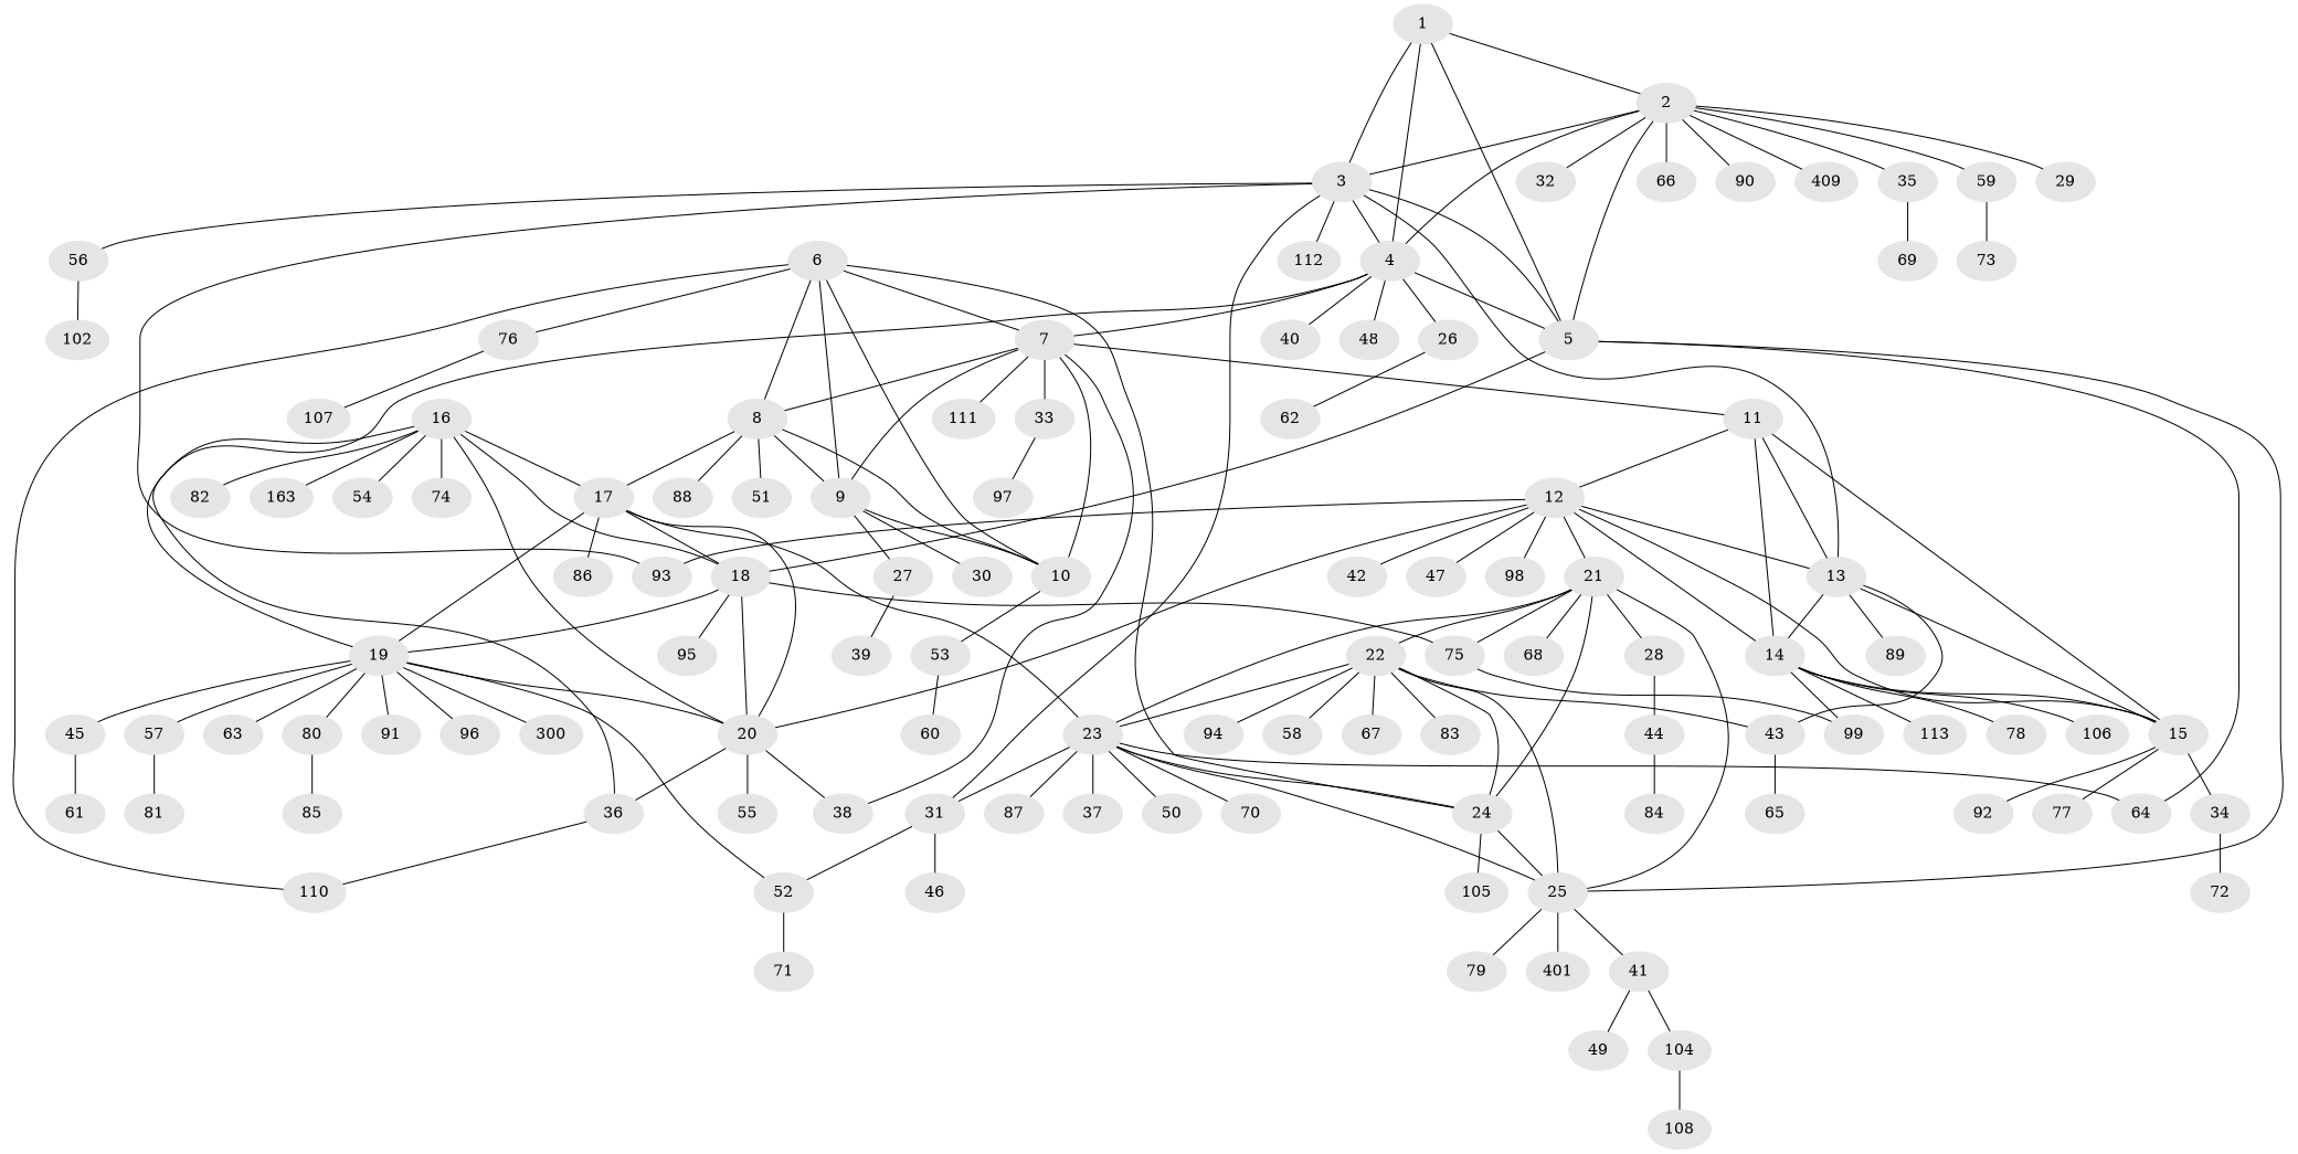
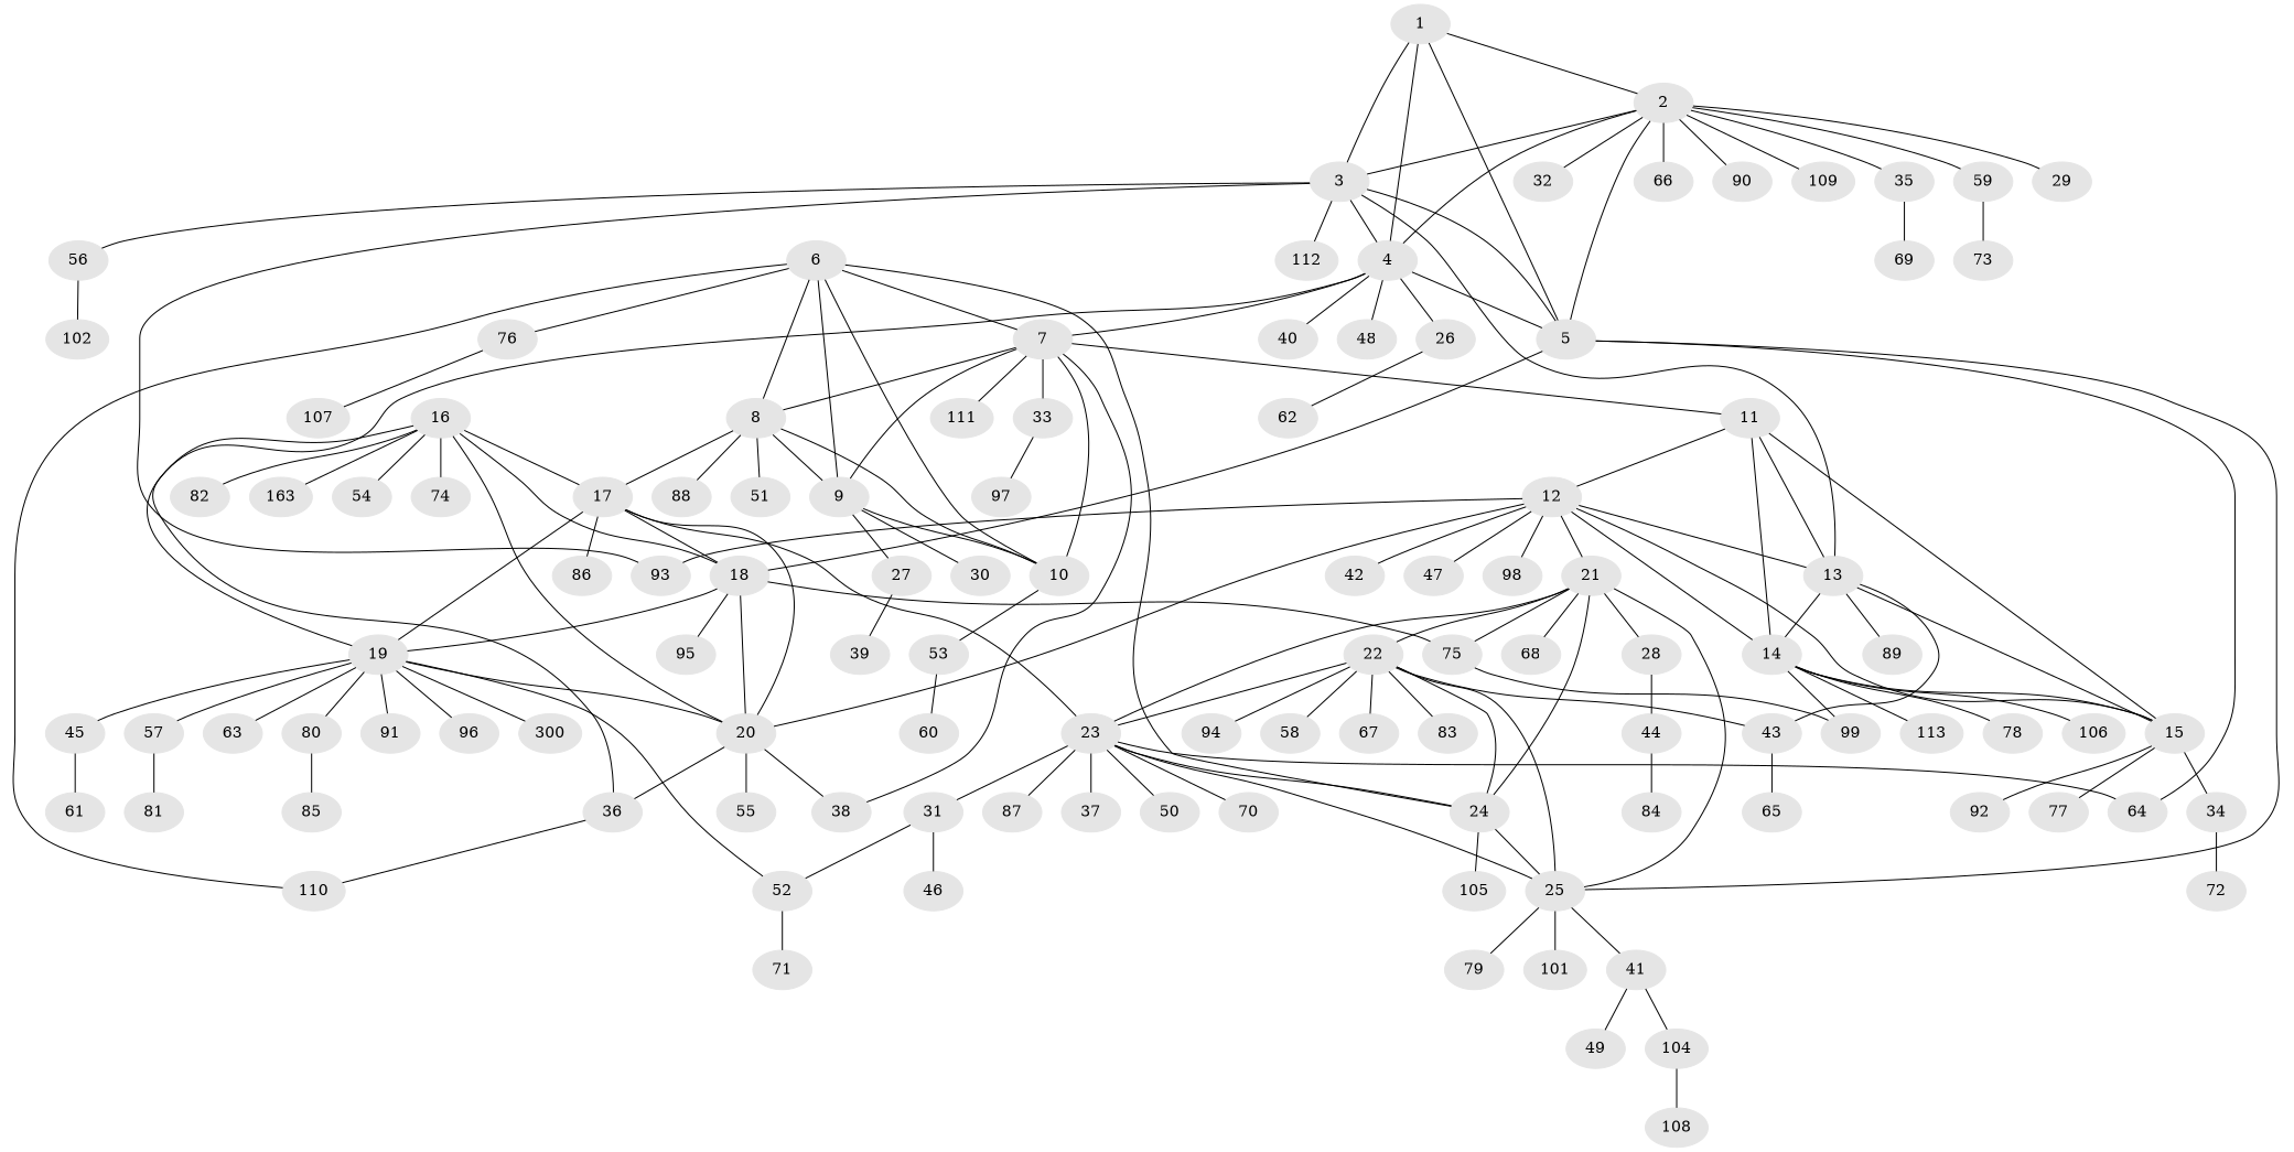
  graph {
    node [color=gray90 style=filled]
    1
    2
    3
    4
    5
    29
    32
    35
    59
    66
    90
-   109 [label=409]
+   109
    13
    31
    56
    93
    112
    7
    26
    36
    40
    48
    18
    25
    64
    69
    73
    14
    15
    43
    89
    52
    46
    102
    8
    9
    10
    11
    33
    38
    111
    62
    110
    20
    19
    75
    95
    41
    79
-   101 [label=401]
+   101
    6
    24
    76
    17
    51
    88
    27
    30
    53
    105
    107
    12
    97
    23
    86
    39
    60
    21
    42
    47
    98
    78
    99
    106
    113
    34
    77
    92
    55
    22
    28
    68
    65
    72
    16
    54
    74
    82
    n89 [label=163]
    45
    57
    63
    80
    91
    96
    n96 [label=300]
    37
    50
    70
    87
    61
    71
    81
    85
    58
    67
    83
    94
    44
    49
    104
    84
    108
    1 -- 2
    1 -- 3
    1 -- 4
    1 -- 5
    2 -- 3
    2 -- 4
    2 -- 5
    2 -- 29
    2 -- 32
    2 -- 35
    2 -- 59
    2 -- 66
    2 -- 90
    2 -- 109
    3 -- 4
    3 -- 5
    3 -- 13
-   3 -- 31
    3 -- 56
    3 -- 93
    3 -- 112
    4 -- 5
    4 -- 7
    4 -- 26
    4 -- 36
    4 -- 40
    4 -- 48
    5 -- 18
    5 -- 25
    5 -- 64
    35 -- 69
    59 -- 73
    13 -- 14
    13 -- 15
    13 -- 43
    13 -- 89
    31 -- 52
    31 -- 46
    56 -- 102
    7 -- 8
    7 -- 9
    7 -- 10
    7 -- 11
    7 -- 33
    7 -- 38
    7 -- 111
    26 -- 62
    36 -- 110
    18 -- 20
    18 -- 19
    18 -- 75
    18 -- 95
    25 -- 41
    25 -- 79
    25 -- 101
    14 -- 15
    14 -- 78
    14 -- 99
    14 -- 106
    14 -- 113
    15 -- 34
    15 -- 77
    15 -- 92
    43 -- 65
    52 -- 71
    8 -- 9
    8 -- 10
    8 -- 17
    8 -- 51
    8 -- 88
    9 -- 10
    9 -- 27
    9 -- 30
    10 -- 53
    11 -- 13
    11 -- 14
    11 -- 15
    11 -- 12
    33 -- 97
    20 -- 36
    20 -- 38
    20 -- 55
    19 -- 52
    19 -- 20
    19 -- 45
    19 -- 57
    19 -- 63
    19 -- 80
    19 -- 91
    19 -- 96
    19 -- n96
    75 -- 99
    41 -- 49
    41 -- 104
    6 -- 7
    6 -- 8
    6 -- 9
    6 -- 10
    6 -- 110
    6 -- 24
    6 -- 76
    24 -- 25
    24 -- 105
    76 -- 107
    17 -- 18
    17 -- 20
    17 -- 19
    17 -- 23
    17 -- 86
    27 -- 39
    53 -- 60
    12 -- 13
    12 -- 93
    12 -- 14
    12 -- 15
    12 -- 20
    12 -- 21
    12 -- 42
    12 -- 47
    12 -- 98
    23 -- 31
    23 -- 25
    23 -- 64
    23 -- 24
    23 -- 37
    23 -- 50
    23 -- 70
    23 -- 87
    21 -- 25
    21 -- 75
    21 -- 24
    21 -- 23
    21 -- 22
    21 -- 28
    21 -- 68
    34 -- 72
    22 -- 25
    22 -- 43
    22 -- 24
    22 -- 23
    22 -- 58
    22 -- 67
    22 -- 83
    22 -- 94
    28 -- 44
    16 -- 18
    16 -- 20
    16 -- 19
    16 -- 17
    16 -- 54
    16 -- 74
    16 -- 82
    16 -- n89
    45 -- 61
    57 -- 81
    80 -- 85
    44 -- 84
    104 -- 108
  }
